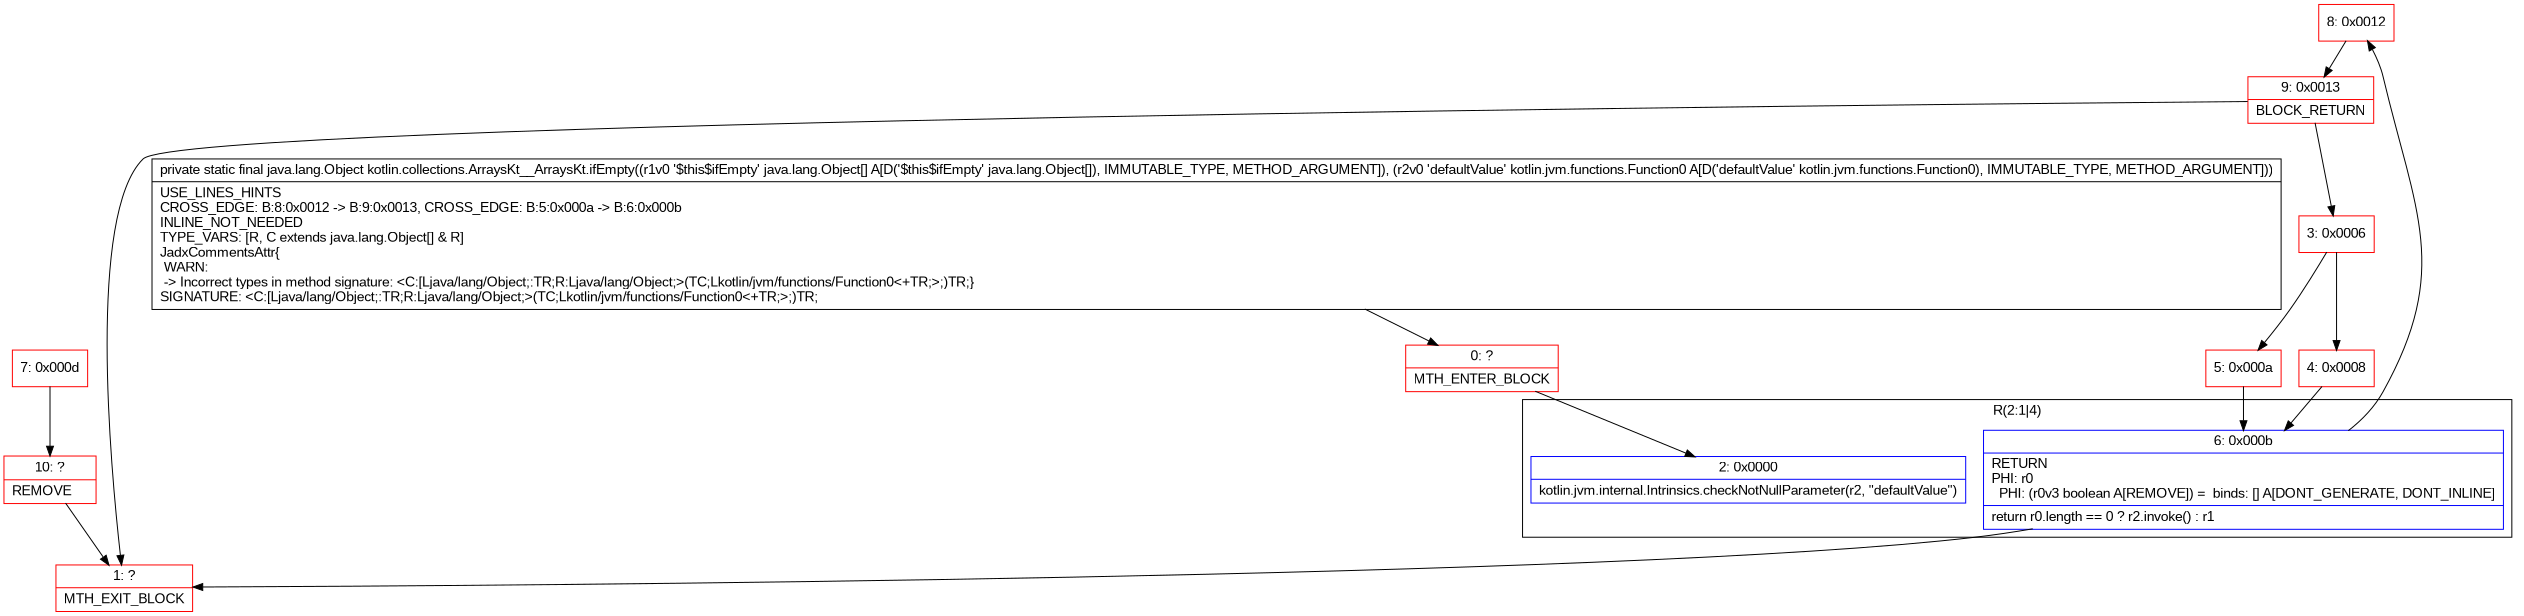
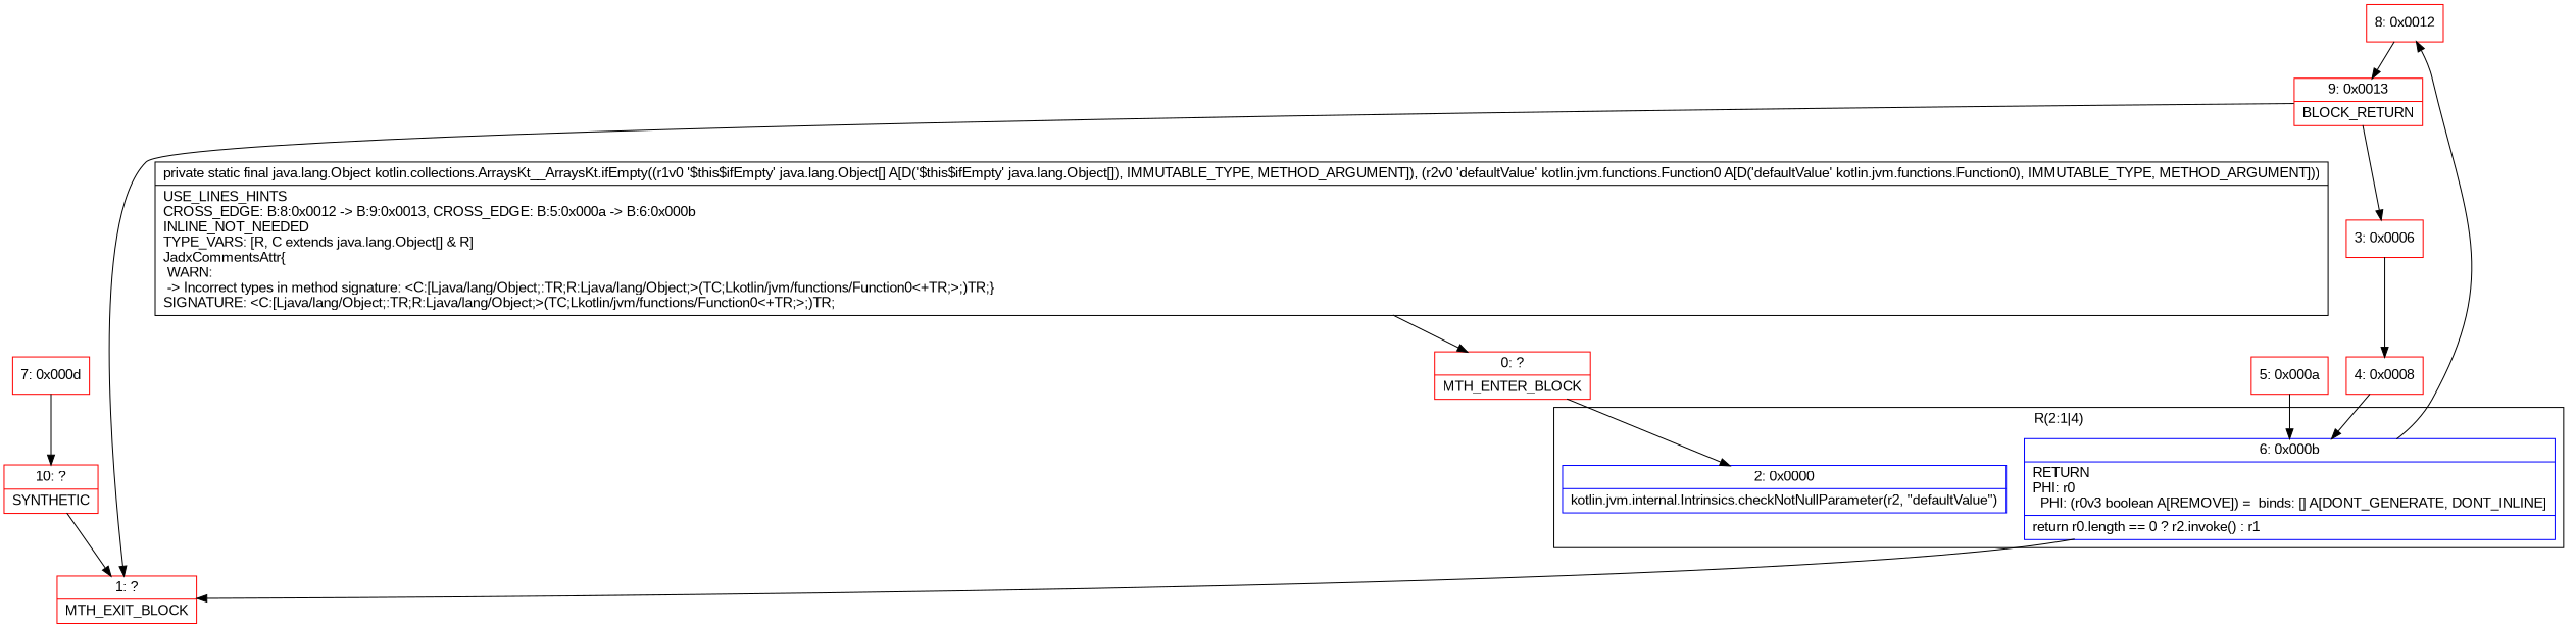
  digraph {
    fontname="Liberation Sans"
    node [color=red fontname="Liberation Sans" shape=record]
    edge [fontname="Liberation Sans"]
    n1 [color=blue label="{2\:\ 0x0000|kotlin.jvm.internal.Intrinsics.checkNotNullParameter(r2, \"defaultValue\")\l}"]
    n2 [color=blue label="{6\:\ 0x000b|RETURN\lPHI: r0 \l  PHI: (r0v3 boolean A[REMOVE]) =  binds: [] A[DONT_GENERATE, DONT_INLINE]\l|return r0.length == 0 ? r2.invoke() : r1\l}"]
    n3 [label="{8\:\ 0x0012}"]
    n4 [label="{1\:\ ?|MTH_EXIT_BLOCK\l}"]
    n5 [label="{3\:\ 0x0006}"]
    n6 [label="{4\:\ 0x0008}"]
    n7 [label="{5\:\ 0x000a}"]
    n8 [label="{7\:\ 0x000d}"]
-   n9 [label="{10\:\ ?|REMOVE\l}"]
+   n9 [label="{10\:\ ?|SYNTHETIC\l}"]
    n10 [label="{9\:\ 0x0013|BLOCK_RETURN\l}"]
    n11 [label="{0\:\ ?|MTH_ENTER_BLOCK\l}"]
    n12 [label="{private static final java.lang.Object kotlin.collections.ArraysKt__ArraysKt.ifEmpty((r1v0 '$this$ifEmpty' java.lang.Object[] A[D('$this$ifEmpty' java.lang.Object[]), IMMUTABLE_TYPE, METHOD_ARGUMENT]), (r2v0 'defaultValue' kotlin.jvm.functions.Function0 A[D('defaultValue' kotlin.jvm.functions.Function0), IMMUTABLE_TYPE, METHOD_ARGUMENT]))  | USE_LINES_HINTS\lCROSS_EDGE: B:8:0x0012 \-\> B:9:0x0013, CROSS_EDGE: B:5:0x000a \-\> B:6:0x000b\lINLINE_NOT_NEEDED\lTYPE_VARS: [R, C extends java.lang.Object[] & R]\lJadxCommentsAttr\{\l WARN: \l \-\> Incorrect types in method signature: \<C:[Ljava\/lang\/Object;:TR;R:Ljava\/lang\/Object;\>(TC;Lkotlin\/jvm\/functions\/Function0\<+TR;\>;)TR;\}\lSIGNATURE: \<C:[Ljava\/lang\/Object;:TR;R:Ljava\/lang\/Object;\>(TC;Lkotlin\/jvm\/functions\/Function0\<+TR;\>;)TR;\l}" color=""]
    subgraph cluster_1 {
      label="R(2:1|4)"
      n1
      n2
    }
    n2 -> n3
    n2 -> n4
    n3 -> n10
    n5 -> n6
-   n5 -> n7
    n6 -> n2
    n7 -> n2
    n8 -> n9
    n9 -> n4
    n10 -> n4
    n10 -> n5
    n11 -> n1
    n12 -> n11
  }
